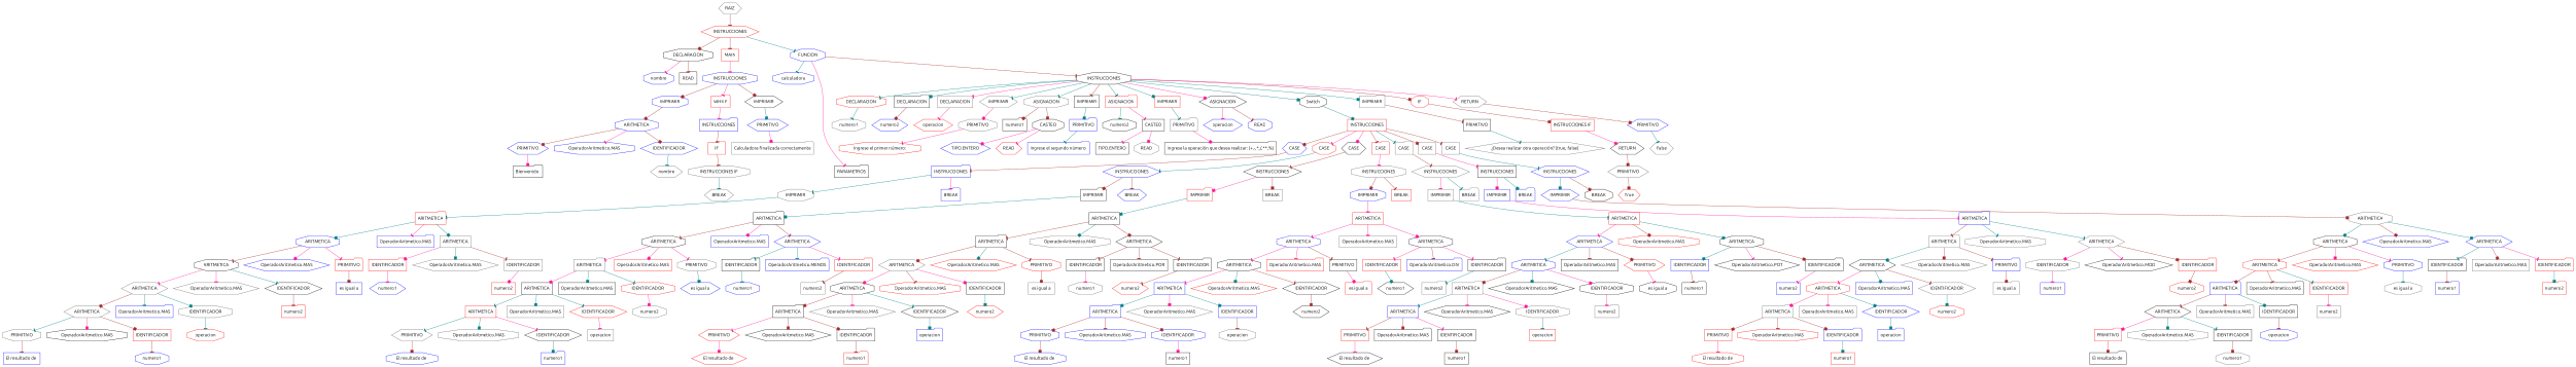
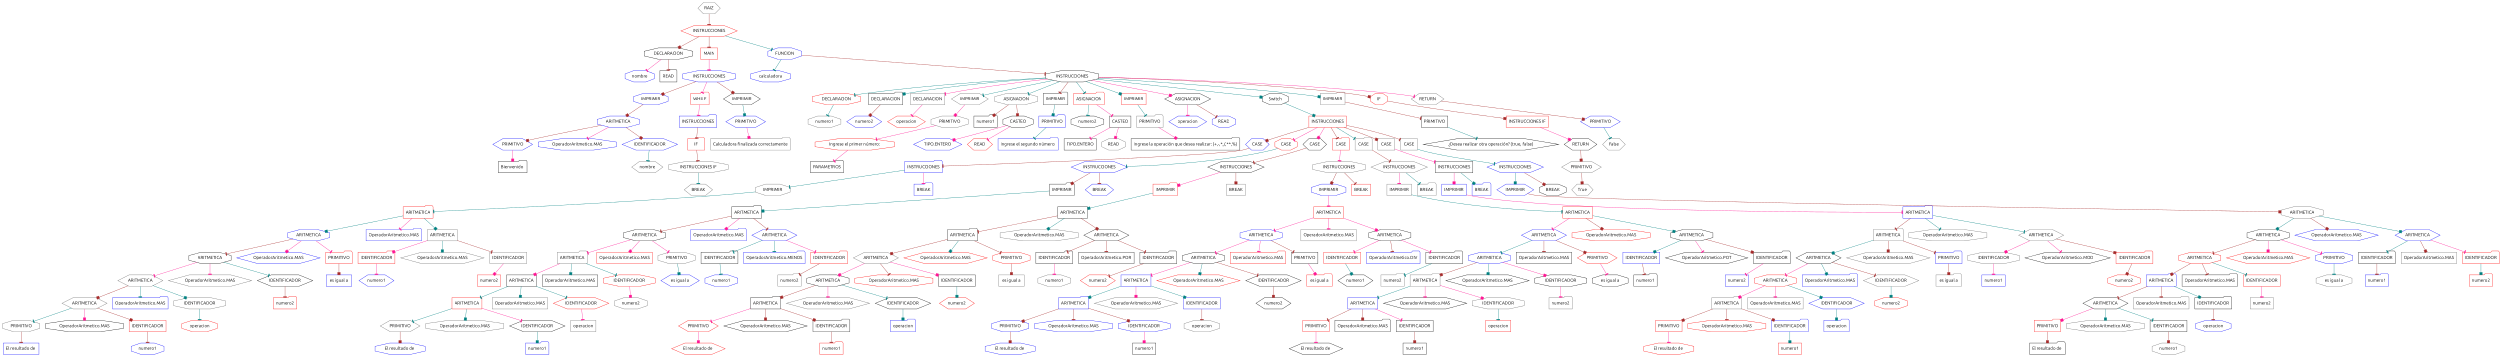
  digraph {
    fontname=Ubuntu
    node [color=black fontname=Ubuntu shape=folder]
    edge [arrowhead=tee color=brown fontname=Ubuntu]
    n1 [color=gray40 label=RAIZ shape=hexagon]
    n2 [color=red label=INSTRUCCIONES shape=hexagon]
    n3 [label=DECLARACION shape=octagon]
    n4 [color=red label=MAIN shape=box]
    n5 [color=blue label=FUNCION shape=octagon]
    n6 [color=blue label=nombre shape=octagon]
    n7 [label=READ]
    n8 [color=blue label=INSTRUCCIONES shape=octagon]
    n9 [color=blue label=calculadora shape=octagon]
    n10 [label=PARAMETROS]
    n11 [label=INSTRUCCIONES shape=octagon]
    n12 [color=blue label=IMPRIMIR shape=octagon]
    n13 [color=red label=WHILE]
    n14 [label=IMPRIMIR shape=hexagon]
    n15 [color=blue label=ARITMETICA shape=octagon]
    n16 [color=blue label=INSTRUCCIONES]
    n17 [color=blue label=PRIMITIVO shape=hexagon]
    n18 [color=blue label=PRIMITIVO shape=hexagon]
    n19 [color=blue label="OperadorAritmetico.MAS" shape=octagon]
    n20 [color=blue label=IDENTIFICADOR shape=hexagon]
    n21 [label="Bienvenido "]
    n22 [color=gray40 label=nombre shape=hexagon]
    n23 [color=red label=IF]
    n24 [color=gray40 label="INSTRUCCIONES IF" shape=octagon]
    n25 [color=gray40 label=BREAK shape=hexagon]
    n26 [color=gray40 label="Calculadora finalizada correctamente"]
    n27 [color=red label=DECLARACION shape=octagon]
    n28 [label=DECLARACION]
    n29 [color=gray40 label=DECLARACION shape=box]
    n30 [color=gray40 label=IMPRIMIR shape=hexagon]
    n31 [color=gray40 label=ASIGNACION shape=octagon]
    n32 [label=IMPRIMIR]
    n33 [color=red label=ASIGNACION]
    n34 [color=red label=IMPRIMIR shape=box]
    n35 [label=ASIGNACION shape=hexagon]
    n36 [label=Switch shape=octagon]
    n37 [color=gray40 label=IMPRIMIR]
    n38 [color=red label=IF shape=octagon]
    n39 [color=gray40 label=RETURN shape=hexagon]
    n40 [color=gray40 label=numero1 shape=octagon]
    n41 [color=blue label=numero2 shape=hexagon]
    n42 [color=red label=operacion shape=hexagon]
    n43 [color=gray40 label=PRIMITIVO shape=octagon]
    n44 [label=numero1]
    n45 [label=CASTEO shape=octagon]
    n46 [color=blue label=PRIMITIVO]
    n47 [label=numero2 shape=octagon]
    n48 [label=CASTEO shape=box]
    n49 [color=gray40 label=PRIMITIVO]
    n50 [color=blue label=operacion shape=hexagon]
    n51 [color=blue label=READ shape=octagon]
    n52 [color=red label=INSTRUCCIONES shape=box]
    n53 [label=PRIMITIVO shape=box]
    n54 [color=red label="INSTRUCCIONES IF" shape=box]
    n55 [color=blue label=PRIMITIVO shape=hexagon]
    n56 [color=red label="Ingrese el primer número:\n" shape=octagon]
    n57 [color=blue label="TIPO.ENTERO" shape=hexagon]
    n58 [color=red label=READ shape=hexagon]
    n59 [color=blue label="Ingrese el segundo número:\n"]
    n60 [label="TIPO.ENTERO" shape=box]
    n61 [color=gray40 label=READ shape=octagon]
    n62 [label="Ingrese la operación que desea realizar: (+,-,*,/,**,%)\n"]
    n63 [color=blue label=CASE shape=hexagon]
    n64 [color=red label=CASE shape=octagon]
    n65 [label=CASE shape=hexagon]
    n66 [color=red label=CASE]
    n67 [color=gray40 label=CASE]
    n68 [color=gray40 label=CASE shape=box]
    n69 [color=gray40 label=CASE shape=box]
    n70 [color=blue label=INSTRUCCIONES]
    n71 [color=blue label=INSTRUCCIONES shape=hexagon]
    n72 [label=INSTRUCCIONES shape=hexagon]
    n73 [color=gray40 label=INSTRUCCIONES shape=octagon]
    n74 [color=gray40 label=INSTRUCCIONES shape=hexagon]
    n75 [label=INSTRUCCIONES shape=box]
    n76 [color=blue label=INSTRUCCIONES shape=hexagon]
    n77 [color=gray40 label=IMPRIMIR shape=octagon]
    n78 [color=blue label=BREAK]
    n79 [color=red label=ARITMETICA]
    n80 [color=blue label=ARITMETICA shape=octagon]
    n81 [color=blue label="OperadorAritmetico.MAS"]
    n82 [color=gray40 label=ARITMETICA shape=box]
    n83 [label=ARITMETICA shape=octagon]
    n84 [color=blue label="OperadorAritmetico.MAS" shape=hexagon]
    n85 [color=red label=PRIMITIVO]
    n86 [color=red label=IDENTIFICADOR]
    n87 [color=gray40 label="OperadorAritmetico.MAS" shape=hexagon]
    n88 [color=gray40 label=IDENTIFICADOR shape=box]
    n89 [color=gray40 label=ARITMETICA shape=hexagon]
    n90 [color=gray40 label="OperadorAritmetico.MAS" shape=hexagon]
    n91 [label=IDENTIFICADOR shape=hexagon]
    n92 [color=blue label=" es igual a " shape=box]
    n93 [color=gray40 label=ARITMETICA shape=hexagon]
    n94 [color=blue label="OperadorAritmetico.MAS"]
    n95 [color=gray40 label=IDENTIFICADOR shape=octagon]
    n96 [color=red label=numero2]
    n97 [color=gray40 label=PRIMITIVO shape=octagon]
    n98 [label="OperadorAritmetico.MAS" shape=octagon]
    n99 [color=red label=IDENTIFICADOR shape=box]
    n100 [color=red label=operacion shape=octagon]
    n101 [color=blue label="El resultado de " shape=box]
    n102 [color=blue label=numero1 shape=octagon]
    n103 [color=blue label=numero1 shape=hexagon]
    n104 [color=red label=numero2 shape=box]
    n105 [label=IMPRIMIR]
    n106 [color=blue label=BREAK shape=hexagon]
    n107 [label=ARITMETICA]
    n108 [label=ARITMETICA shape=octagon]
    n109 [color=blue label="OperadorAritmetico.MAS"]
    n110 [color=blue label=ARITMETICA shape=hexagon]
    n111 [color=gray40 label=ARITMETICA]
    n112 [color=red label="OperadorAritmetico.MAS" shape=box]
    n113 [color=gray40 label=PRIMITIVO shape=octagon]
    n114 [label=IDENTIFICADOR]
    n115 [color=blue label="OperadorAritmetico.MENOS"]
    n116 [color=red label=IDENTIFICADOR]
    n117 [label=ARITMETICA shape=box]
    n118 [label="OperadorAritmetico.MAS" shape=box]
    n119 [color=red label=IDENTIFICADOR shape=octagon]
    n120 [color=blue label=" es igual a " shape=hexagon]
    n121 [color=red label=ARITMETICA shape=box]
    n122 [color=gray40 label="OperadorAritmetico.MAS" shape=box]
    n123 [color=red label=IDENTIFICADOR shape=hexagon]
    n124 [color=gray40 label=numero2 shape=octagon]
    n125 [color=gray40 label=PRIMITIVO shape=hexagon]
    n126 [color=gray40 label="OperadorAritmetico.MAS" shape=octagon]
    n127 [label=IDENTIFICADOR shape=hexagon]
    n128 [color=gray40 label=operacion shape=box]
    n129 [color=blue label="El resultado de " shape=octagon]
    n130 [color=blue label=numero1]
    n131 [color=blue label=numero1 shape=octagon]
    n132 [color=gray40 label=numero2]
    n133 [color=red label=IMPRIMIR]
    n134 [color=gray40 label=BREAK shape=box]
    n135 [label=ARITMETICA shape=box]
    n136 [label=ARITMETICA]
    n137 [color=gray40 label="OperadorAritmetico.MAS" shape=octagon]
    n138 [label=ARITMETICA shape=hexagon]
    n139 [color=gray40 label=ARITMETICA shape=hexagon]
    n140 [color=red label="OperadorAritmetico.MAS" shape=hexagon]
    n141 [color=red label=PRIMITIVO shape=octagon]
    n142 [label=IDENTIFICADOR]
    n143 [label="OperadorAritmetico.POR" shape=box]
    n144 [label=IDENTIFICADOR]
    n145 [label=ARITMETICA shape=octagon]
    n146 [color=red label="OperadorAritmetico.MAS" shape=octagon]
    n147 [label=IDENTIFICADOR shape=box]
    n148 [color=gray40 label=" es igual a " shape=box]
    n149 [label=ARITMETICA]
    n150 [color=gray40 label="OperadorAritmetico.MAS" shape=hexagon]
    n151 [label=IDENTIFICADOR shape=hexagon]
    n152 [color=red label=numero2 shape=hexagon]
    n153 [color=red label=PRIMITIVO shape=hexagon]
    n154 [label="OperadorAritmetico.MAS" shape=hexagon]
    n155 [label=IDENTIFICADOR]
    n156 [color=blue label=operacion]
    n157 [color=red label="El resultado de " shape=hexagon]
    n158 [color=red label=numero1]
    n159 [color=gray40 label=numero1 shape=octagon]
    n160 [color=red label=numero2 shape=hexagon]
    n161 [color=blue label=IMPRIMIR shape=octagon]
    n162 [color=red label=BREAK shape=box]
    n163 [color=red label=ARITMETICA shape=box]
    n164 [color=blue label=ARITMETICA shape=octagon]
    n165 [color=gray40 label="OperadorAritmetico.MAS" shape=box]
    n166 [label=ARITMETICA shape=octagon]
    n167 [label=ARITMETICA shape=octagon]
    n168 [color=red label="OperadorAritmetico.MAS"]
    n169 [label=PRIMITIVO shape=box]
    n170 [color=red label=IDENTIFICADOR shape=box]
    n171 [color=blue label="OperadorAritmetico.DIV"]
    n172 [label=IDENTIFICADOR]
    n173 [color=blue label=ARITMETICA shape=box]
    n174 [color=red label="OperadorAritmetico.MAS" shape=hexagon]
    n175 [label=IDENTIFICADOR shape=hexagon]
    n176 [color=red label=" es igual a "]
    n177 [color=blue label=ARITMETICA]
    n178 [color=gray40 label="OperadorAritmetico.MAS" shape=hexagon]
    n179 [color=blue label=IDENTIFICADOR shape=box]
    n180 [label=numero2 shape=hexagon]
    n181 [color=blue label=PRIMITIVO shape=octagon]
    n182 [color=blue label="OperadorAritmetico.MAS" shape=octagon]
    n183 [color=blue label=IDENTIFICADOR shape=octagon]
    n184 [color=gray40 label=operacion shape=octagon]
    n185 [color=blue label="El resultado de " shape=octagon]
    n186 [label=numero1 shape=box]
    n187 [label=numero1 shape=hexagon]
    n188 [color=gray40 label=numero2]
    n189 [color=gray40 label=IMPRIMIR shape=box]
    n190 [color=gray40 label=BREAK]
    n191 [color=red label=ARITMETICA shape=box]
    n192 [color=blue label=ARITMETICA shape=hexagon]
    n193 [color=red label="OperadorAritmetico.MAS" shape=octagon]
    n194 [label=ARITMETICA shape=octagon]
    n195 [color=blue label=ARITMETICA shape=octagon]
    n196 [label="OperadorAritmetico.MAS" shape=box]
    n197 [color=red label=PRIMITIVO shape=hexagon]
    n198 [color=blue label=IDENTIFICADOR shape=box]
    n199 [label="OperadorAritmetico.POT" shape=hexagon]
    n200 [label=IDENTIFICADOR]
    n201 [color=gray40 label=ARITMETICA]
    n202 [label="OperadorAritmetico.MAS" shape=hexagon]
    n203 [label=IDENTIFICADOR shape=octagon]
    n204 [label=" es igual a " shape=octagon]
    n205 [color=blue label=ARITMETICA shape=box]
    n206 [label="OperadorAritmetico.MAS" shape=hexagon]
    n207 [color=gray40 label=IDENTIFICADOR shape=octagon]
    n208 [color=gray40 label=numero2]
    n209 [color=red label=PRIMITIVO shape=box]
    n210 [label="OperadorAritmetico.MAS"]
    n211 [label=IDENTIFICADOR shape=box]
    n212 [color=red label=operacion shape=box]
    n213 [label="El resultado de " shape=hexagon]
    n214 [label=numero1 shape=box]
    n215 [label=numero1]
    n216 [color=blue label=numero2 shape=box]
    n217 [color=blue label=IMPRIMIR shape=box]
    n218 [color=blue label=BREAK]
    n219 [color=blue label=ARITMETICA]
    n220 [color=gray40 label=ARITMETICA]
    n221 [color=gray40 label="OperadorAritmetico.MAS" shape=octagon]
    n222 [color=gray40 label=ARITMETICA shape=hexagon]
    n223 [label=ARITMETICA shape=hexagon]
    n224 [color=gray40 label="OperadorAritmetico.MAS" shape=hexagon]
    n225 [color=blue label=PRIMITIVO]
    n226 [color=gray40 label=IDENTIFICADOR shape=octagon]
    n227 [label="OperadorAritmetico.MOD" shape=hexagon]
    n228 [color=red label=IDENTIFICADOR]
    n229 [color=red label=ARITMETICA shape=octagon]
    n230 [color=blue label="OperadorAritmetico.MAS"]
    n231 [color=gray40 label=IDENTIFICADOR shape=hexagon]
    n232 [color=gray40 label=" es igual a "]
    n233 [color=gray40 label=ARITMETICA]
    n234 [color=gray40 label="OperadorAritmetico.MAS" shape=box]
    n235 [color=blue label=IDENTIFICADOR shape=hexagon]
    n236 [color=red label=numero2 shape=octagon]
    n237 [color=red label=PRIMITIVO shape=box]
    n238 [color=red label="OperadorAritmetico.MAS" shape=octagon]
    n239 [color=blue label=IDENTIFICADOR]
    n240 [color=blue label=operacion]
    n241 [color=red label="El resultado de " shape=octagon]
    n242 [color=red label=numero1 shape=box]
    n243 [color=blue label=numero1 shape=box]
    n244 [color=red label=numero2 shape=octagon]
    n245 [color=blue label=IMPRIMIR shape=hexagon]
    n246 [label=BREAK shape=octagon]
    n247 [color=gray40 label=ARITMETICA shape=octagon]
    n248 [label=ARITMETICA shape=octagon]
    n249 [color=blue label="OperadorAritmetico.MAS" shape=hexagon]
    n250 [color=blue label=ARITMETICA shape=hexagon]
    n251 [color=red label=ARITMETICA shape=octagon]
    n252 [color=red label="OperadorAritmetico.MAS" shape=hexagon]
    n253 [color=blue label=PRIMITIVO shape=octagon]
    n254 [label=IDENTIFICADOR]
    n255 [color=gray40 label="OperadorAritmetico.MAS" shape=box]
    n256 [color=red label=IDENTIFICADOR]
    n257 [color=blue label=ARITMETICA]
    n258 [label="OperadorAritmetico.MAS"]
    n259 [color=red label=IDENTIFICADOR shape=box]
    n260 [color=gray40 label=" es igual a " shape=octagon]
    n261 [label=ARITMETICA shape=hexagon]
    n262 [color=gray40 label="OperadorAritmetico.MAS"]
    n263 [label=IDENTIFICADOR]
    n264 [color=gray40 label=numero2 shape=box]
    n265 [color=red label=PRIMITIVO]
    n266 [color=gray40 label="OperadorAritmetico.MAS" shape=octagon]
    n267 [label=IDENTIFICADOR shape=box]
    n268 [color=blue label=operacion shape=octagon]
    n269 [label="El resultado de "]
    n270 [color=gray40 label=numero1 shape=octagon]
    n271 [color=blue label=numero1]
    n272 [color=red label=numero2]
-   n273 [color=gray40 label="¿Desea realizar otra operación? (true, false)\n" shape=hexagon]
+   n273 [label="¿Desea realizar otra operación? (true, false)\n" shape=hexagon]
    n274 [label=RETURN shape=hexagon]
    n275 [color=gray40 label=PRIMITIVO shape=hexagon]
-   n276 [color=red label=True shape=hexagon]
+   n276 [color=gray40 label=True shape=hexagon]
    n277 [color=gray40 label=False shape=hexagon]
    n1 -> n2
    n2 -> n3 [arrowhead=box]
    n2 -> n4
    n2 -> n5 [color=teal]
    n3 -> n6 [color=deeppink]
    n3 -> n7
    n4 -> n8 [color=deeppink]
    n5 -> n9 [color=teal]
-   n5 -> n10 [color=deeppink]
+   n56 -> n10 [color=deeppink]
    n5 -> n11
    n8 -> n12 [arrowhead=box]
    n8 -> n13 [color=deeppink]
    n8 -> n14 [arrowhead=box]
    n11 -> n27 [color=teal]
    n11 -> n28 [arrowhead=box color=teal]
    n11 -> n29 [color=deeppink]
    n11 -> n30 [color=teal]
    n11 -> n31 [color=teal]
    n11 -> n32
    n11 -> n33 [color=teal]
    n11 -> n34 [arrowhead=box color=teal]
    n11 -> n35 [arrowhead=box color=deeppink]
    n11 -> n36 [arrowhead=box color=teal]
    n11 -> n37 [arrowhead=box color=teal]
    n11 -> n38 [arrowhead=box]
    n11 -> n39 [color=deeppink]
    n12 -> n15 [arrowhead=box]
    n13 -> n16 [color=deeppink]
    n14 -> n17 [arrowhead=box color=teal]
    n15 -> n18 [arrowhead=box]
    n15 -> n19 [color=deeppink]
    n15 -> n20 [arrowhead=box]
    n16 -> n23
    n17 -> n26 [arrowhead=box color=deeppink]
    n18 -> n21 [arrowhead=box color=deeppink]
    n20 -> n22 [color=teal]
    n23 -> n24
    n24 -> n25 [color=teal]
    n27 -> n40 [color=teal]
    n28 -> n41 [arrowhead=box]
    n29 -> n42 [color=deeppink]
    n30 -> n43 [arrowhead=box color=deeppink]
    n31 -> n44 [arrowhead=box]
    n31 -> n45 [arrowhead=box]
    n32 -> n46 [arrowhead=box color=teal]
    n33 -> n47 [color=teal]
    n33 -> n48 [color=deeppink]
    n34 -> n49 [color=teal]
    n35 -> n50 [color=deeppink]
    n35 -> n51
    n36 -> n52 [arrowhead=box color=teal]
    n37 -> n53
    n38 -> n54 [arrowhead=box]
    n39 -> n55 [arrowhead=box]
    n43 -> n56 [color=deeppink]
    n45 -> n57 [arrowhead=box color=deeppink]
    n45 -> n58 [color=deeppink]
    n46 -> n59 [color=teal]
    n48 -> n60 [color=deeppink]
    n48 -> n61 [arrowhead=box color=deeppink]
    n49 -> n62 [arrowhead=box color=deeppink]
    n52 -> n63 [arrowhead=box]
    n52 -> n64 [color=deeppink]
    n52 -> n65 [arrowhead=box color=deeppink]
    n52 -> n66
    n52 -> n67 [color=teal]
    n52 -> n68 [arrowhead=box]
    n52 -> n69
    n53 -> n273 [color=teal]
    n54 -> n274 [arrowhead=box color=deeppink]
    n55 -> n277 [color=teal]
    n63 -> n70
    n64 -> n71 [color=teal]
    n65 -> n72
    n66 -> n73 [color=deeppink]
    n67 -> n74
    n68 -> n75 [color=deeppink]
    n69 -> n76 [color=teal]
    n70 -> n77 [color=teal]
    n70 -> n78 [color=deeppink]
    n71 -> n105 [arrowhead=box]
    n71 -> n106
    n72 -> n133 [arrowhead=box color=deeppink]
    n72 -> n134 [arrowhead=box]
    n73 -> n161 [arrowhead=box]
    n73 -> n162
    n74 -> n189 [color=deeppink]
    n74 -> n190 [color=teal]
    n75 -> n217 [arrowhead=box color=deeppink]
    n75 -> n218 [arrowhead=box color=teal]
    n76 -> n245 [arrowhead=box color=teal]
    n76 -> n246 [arrowhead=box]
    n77 -> n79 [color=teal]
    n79 -> n80 [arrowhead=box color=teal]
    n79 -> n81 [color=deeppink]
    n79 -> n82 [arrowhead=box color=teal]
    n80 -> n83
    n80 -> n84 [arrowhead=box color=deeppink]
    n80 -> n85 [color=deeppink]
    n82 -> n86 [arrowhead=box color=deeppink]
    n82 -> n87 [arrowhead=box color=teal]
    n82 -> n88
    n83 -> n89 [color=deeppink]
    n83 -> n90 [color=deeppink]
    n83 -> n91 [color=teal]
    n85 -> n92 [arrowhead=box]
    n86 -> n103 [color=deeppink]
    n88 -> n104 [arrowhead=box color=deeppink]
    n89 -> n93 [arrowhead=box]
    n89 -> n94 [color=teal]
    n89 -> n95 [arrowhead=box color=teal]
    n91 -> n96
    n93 -> n97 [color=teal]
    n93 -> n98 [arrowhead=box color=deeppink]
    n93 -> n99 [arrowhead=box]
    n95 -> n100 [color=teal]
    n97 -> n101
    n99 -> n102
    n105 -> n107 [arrowhead=box color=teal]
    n107 -> n108
    n107 -> n109 [arrowhead=box color=deeppink]
    n107 -> n110
    n108 -> n111 [color=deeppink]
    n108 -> n112 [arrowhead=box color=deeppink]
    n108 -> n113 [color=deeppink]
    n110 -> n114 [color=teal]
    n110 -> n115 [color=teal]
    n110 -> n116 [color=deeppink]
    n111 -> n117 [arrowhead=box color=deeppink]
    n111 -> n118 [arrowhead=box color=teal]
    n111 -> n119 [color=teal]
    n113 -> n120 [arrowhead=box color=teal]
    n114 -> n131 [color=teal]
    n116 -> n132
    n117 -> n121 [color=teal]
    n117 -> n122 [arrowhead=box color=teal]
    n117 -> n123 [color=teal]
    n119 -> n124 [arrowhead=box color=deeppink]
    n121 -> n125 [color=teal]
    n121 -> n126 [arrowhead=box color=teal]
    n121 -> n127 [color=deeppink]
    n123 -> n128 [color=deeppink]
    n125 -> n129 [arrowhead=box]
    n127 -> n130 [arrowhead=box color=teal]
    n133 -> n135 [arrowhead=box color=teal]
    n135 -> n136
    n135 -> n137 [arrowhead=box color=teal]
    n135 -> n138 [arrowhead=box]
    n136 -> n139 [arrowhead=box]
    n136 -> n140 [arrowhead=box color=teal]
    n136 -> n141
    n138 -> n142
    n138 -> n143
    n138 -> n144
    n139 -> n145 [arrowhead=box color=deeppink]
    n139 -> n146
    n139 -> n147 [arrowhead=box color=deeppink]
    n141 -> n148 [arrowhead=box]
    n142 -> n159 [color=deeppink]
    n144 -> n160
    n145 -> n149 [arrowhead=box]
    n145 -> n150 [color=deeppink]
    n145 -> n151 [color=teal]
    n147 -> n152 [arrowhead=box color=teal]
    n149 -> n153 [color=deeppink]
    n149 -> n154 [arrowhead=box]
    n149 -> n155 [arrowhead=box]
    n151 -> n156 [arrowhead=box color=teal]
    n153 -> n157 [arrowhead=box color=deeppink]
    n155 -> n158
    n161 -> n163 [color=deeppink]
    n163 -> n164 [color=deeppink]
    n163 -> n165 [color=deeppink]
    n163 -> n166 [arrowhead=box color=deeppink]
    n164 -> n167 [color=deeppink]
    n164 -> n168 [color=deeppink]
    n164 -> n169
    n166 -> n170 [color=deeppink]
    n166 -> n171
    n166 -> n172 [color=deeppink]
    n167 -> n173 [color=deeppink]
    n167 -> n174 [arrowhead=box color=teal]
    n167 -> n175
    n169 -> n176 [arrowhead=box color=deeppink]
    n170 -> n187 [arrowhead=box color=teal]
    n172 -> n188 [color=teal]
    n173 -> n177 [arrowhead=box color=teal]
    n173 -> n178 [arrowhead=box color=deeppink]
    n173 -> n179 [arrowhead=box color=teal]
    n175 -> n180 [arrowhead=box]
    n177 -> n181 [arrowhead=box]
    n177 -> n182
    n177 -> n183 [arrowhead=box]
    n179 -> n184
    n181 -> n185 [arrowhead=box]
    n183 -> n186 [arrowhead=box color=deeppink]
    n189 -> n191 [color=teal]
    n191 -> n192 [color=deeppink]
    n191 -> n193 [arrowhead=box]
    n191 -> n194 [arrowhead=box color=teal]
    n192 -> n195 [color=teal]
    n192 -> n196
    n192 -> n197 [arrowhead=box]
    n194 -> n198 [arrowhead=box color=teal]
    n194 -> n199 [color=deeppink]
    n194 -> n200 [arrowhead=box]
    n195 -> n201 [arrowhead=box]
    n195 -> n202 [arrowhead=box color=teal]
    n195 -> n203 [arrowhead=box color=deeppink]
    n197 -> n204 [color=deeppink]
    n198 -> n215
    n200 -> n216 [color=deeppink]
    n201 -> n205 [color=teal]
    n201 -> n206 [color=deeppink]
    n201 -> n207 [arrowhead=box color=deeppink]
    n203 -> n208 [color=deeppink]
    n205 -> n209
    n205 -> n210 [arrowhead=box]
    n205 -> n211 [color=deeppink]
    n207 -> n212 [color=teal]
    n209 -> n213 [color=deeppink]
    n211 -> n214 [arrowhead=box]
    n217 -> n219 [color=deeppink]
    n219 -> n220
    n219 -> n221 [color=teal]
    n219 -> n222 [color=teal]
    n220 -> n223 [arrowhead=box color=teal]
    n220 -> n224 [arrowhead=box]
    n220 -> n225
    n222 -> n226 [arrowhead=box color=deeppink]
    n222 -> n227 [color=deeppink]
    n222 -> n228 [arrowhead=box]
    n223 -> n229 [color=deeppink]
    n223 -> n230 [arrowhead=box color=teal]
    n223 -> n231
    n225 -> n232 [arrowhead=box]
    n226 -> n243 [color=deeppink]
    n228 -> n244 [arrowhead=box]
    n229 -> n233 [arrowhead=box color=deeppink]
    n229 -> n234 [color=deeppink]
    n229 -> n235 [arrowhead=box color=teal]
    n231 -> n236 [arrowhead=box color=teal]
    n233 -> n237 [arrowhead=box]
    n233 -> n238
    n233 -> n239 [arrowhead=box]
    n235 -> n240 [arrowhead=box color=teal]
    n237 -> n241 [color=deeppink]
    n239 -> n242 [arrowhead=box color=teal]
    n245 -> n247 [arrowhead=box]
    n247 -> n248 [arrowhead=box color=teal]
    n247 -> n249 [arrowhead=box]
    n247 -> n250 [arrowhead=box color=teal]
    n248 -> n251
    n248 -> n252 [arrowhead=box color=deeppink]
    n248 -> n253 [color=deeppink]
    n250 -> n254 [color=teal]
    n250 -> n255 [arrowhead=box]
    n250 -> n256 [color=deeppink]
    n251 -> n257 [arrowhead=box]
    n251 -> n258
    n251 -> n259 [color=teal]
    n253 -> n260 [color=teal]
    n254 -> n271
    n256 -> n272 [arrowhead=box color=teal]
    n257 -> n261
    n257 -> n262
    n257 -> n263 [arrowhead=box color=teal]
    n259 -> n264 [color=deeppink]
    n261 -> n265 [arrowhead=box color=deeppink]
    n261 -> n266 [arrowhead=box color=teal]
    n261 -> n267 [color=teal]
    n263 -> n268
    n265 -> n269 [arrowhead=box]
    n267 -> n270 [arrowhead=box]
    n274 -> n275 [arrowhead=box]
    n275 -> n276 [arrowhead=box]
  }
